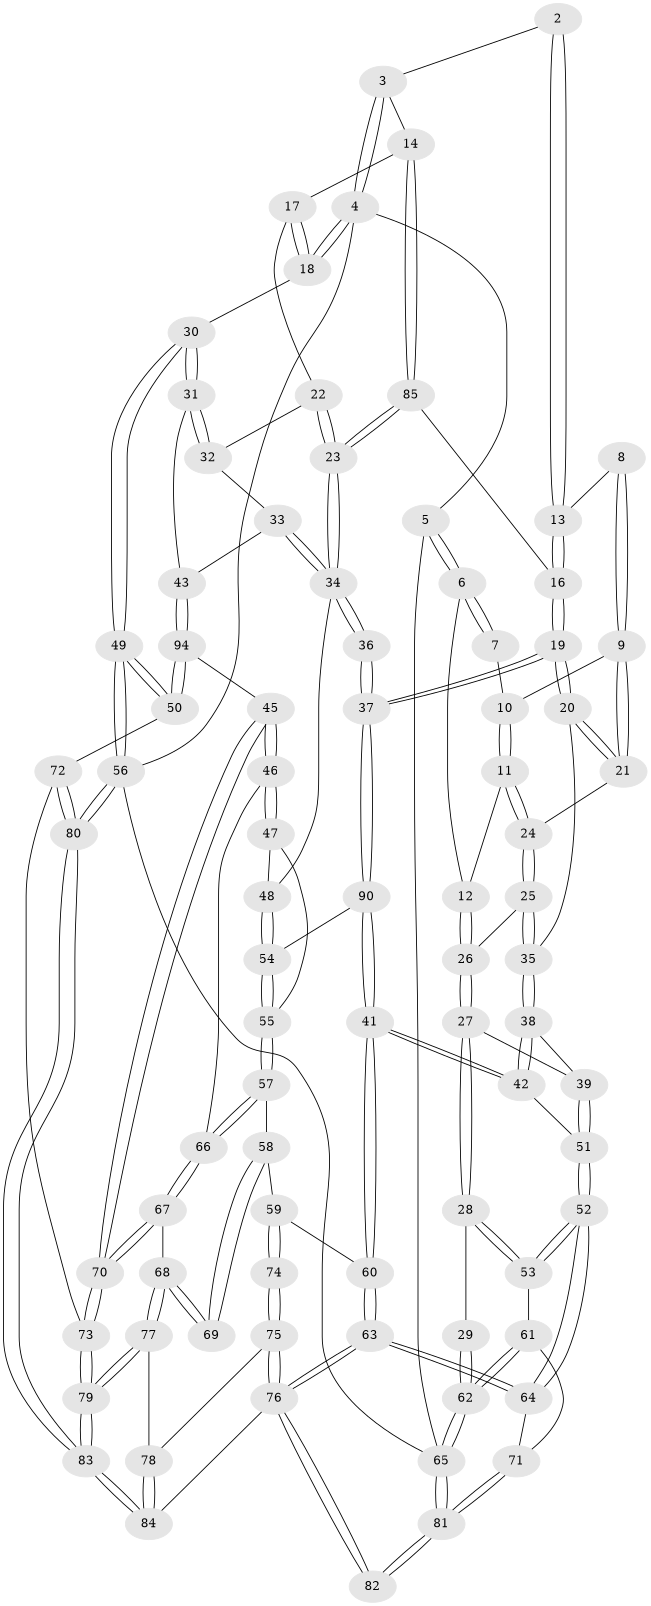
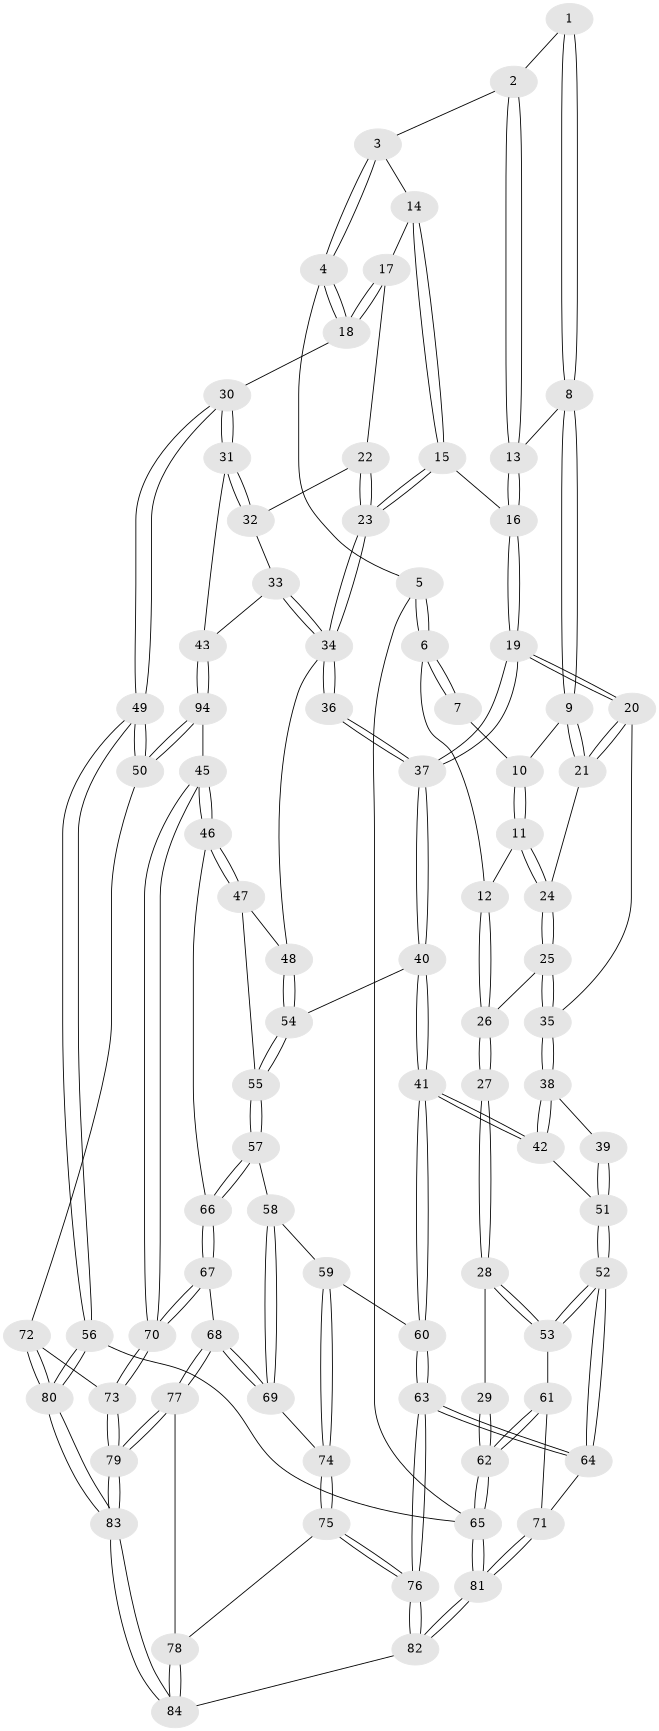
  graph {
    node [color=gray90 style=filled]
+   1
    2
    8
    3
    13
    9
    4
    14
    16
    5
    18
    56
-   15 [label=85]
+   15
    17
    6
    65
    30
    80
    7
    12
    29
    62
    81
    10
    26
    11
    21
    24
    25
    27
    19
    23
    22
    34
    20
    37
    32
    31
    49
    35
-   40 [label=90]
+   40
    38
    33
    36
    48
    28
    39
    53
    51
    61
    43
    50
    n53 [label=94]
    42
    54
    41
    52
    60
    55
    63
    45
    46
    70
    72
    47
    66
    73
    67
    57
    64
    71
    58
    83
    59
    69
    74
    75
    76
    82
    68
    77
    79
    78
    84
+   1 -- 2
+   1 -- 8
+   1 -- 8
    2 -- 3
    2 -- 13
    2 -- 13
    8 -- 13
    8 -- 9
    8 -- 9
    3 -- 4
    3 -- 4
    3 -- 14
    13 -- 16
    13 -- 16
    9 -- 10
    9 -- 21
    9 -- 21
    4 -- 5
    4 -- 18
    4 -- 18
-   4 -- 56
    14 -- 15
    14 -- 15
    14 -- 17
    16 -- 19
    16 -- 19
    5 -- 6
    5 -- 6
    5 -- 65
    18 -- 30
    56 -- 65
    56 -- 80
    56 -- 80
    15 -- 16
    15 -- 23
    15 -- 23
    17 -- 18
    17 -- 18
    17 -- 22
    6 -- 7
    6 -- 7
    6 -- 12
    65 -- 81
    65 -- 81
    30 -- 31
    30 -- 31
    30 -- 49
    30 -- 49
    80 -- 83
    80 -- 83
    7 -- 10
    12 -- 26
    12 -- 26
    29 -- 62
    29 -- 62
    62 -- 65
    62 -- 65
    81 -- 82
    81 -- 82
    10 -- 11
    10 -- 11
    26 -- 27
    26 -- 27
    11 -- 12
    11 -- 24
    11 -- 24
    21 -- 24
    24 -- 25
    24 -- 25
    25 -- 26
    25 -- 35
    25 -- 35
    27 -- 28
    27 -- 28
-   27 -- 39
    19 -- 20
    19 -- 20
    19 -- 37
    19 -- 37
    23 -- 34
    23 -- 34
    22 -- 23
    22 -- 23
    22 -- 32
    34 -- 36
    34 -- 36
    34 -- 48
    20 -- 21
    20 -- 21
    20 -- 35
    37 -- 40
    37 -- 40
    32 -- 33
    31 -- 32
    31 -- 32
    31 -- 43
    49 -- 56
    49 -- 56
    49 -- 50
    49 -- 50
    35 -- 38
    35 -- 38
    40 -- 54
    40 -- 41
    40 -- 41
    38 -- 39
    38 -- 42
    38 -- 42
    33 -- 34
    33 -- 34
    33 -- 43
    36 -- 37
    36 -- 37
    48 -- 54
    48 -- 54
    28 -- 29
    28 -- 53
    28 -- 53
    39 -- 51
    39 -- 51
    53 -- 61
    51 -- 52
    51 -- 52
    61 -- 62
    61 -- 62
    61 -- 71
    43 -- n53
    43 -- n53
    50 -- 72
    n53 -- 50
    n53 -- 50
    n53 -- 45
    42 -- 51
    54 -- 55
    54 -- 55
    41 -- 42
    41 -- 42
    41 -- 60
    41 -- 60
    52 -- 53
    52 -- 53
    52 -- 64
    52 -- 64
    60 -- 63
    60 -- 63
    55 -- 57
    55 -- 57
    63 -- 64
    63 -- 64
    63 -- 76
    63 -- 76
    45 -- 46
    45 -- 46
    45 -- 70
    45 -- 70
    46 -- 47
    46 -- 47
    46 -- 66
    70 -- 73
    70 -- 73
    72 -- 80
    72 -- 80
    72 -- 73
    47 -- 48
    47 -- 55
    66 -- 67
    66 -- 67
    73 -- 79
    73 -- 79
    67 -- 70
    67 -- 70
    67 -- 68
    57 -- 66
    57 -- 66
    57 -- 58
    64 -- 71
    71 -- 81
    71 -- 81
    58 -- 59
    58 -- 69
    58 -- 69
    83 -- 84
    83 -- 84
    59 -- 60
    59 -- 74
    59 -- 74
+   69 -- 74
    74 -- 75
    74 -- 75
    75 -- 76
    75 -- 76
    75 -- 78
    76 -- 82
    76 -- 82
-   76 -- 84
+   82 -- 84
    68 -- 69
    68 -- 69
    68 -- 77
    68 -- 77
    77 -- 79
    77 -- 79
    77 -- 78
    79 -- 83
    79 -- 83
    78 -- 84
    78 -- 84
  }
